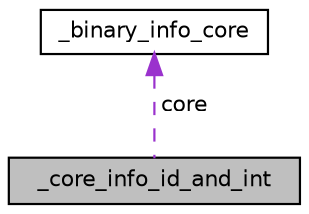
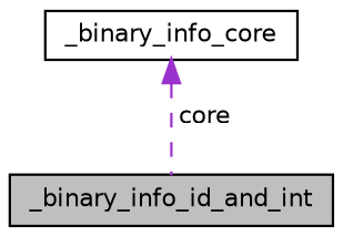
  digraph {
    node [color=black fontname=Helvetica fontsize=10 shape=record style=filled]
-   n1 [fillcolor=grey75 fontcolor=black height=0.2 label=_core_info_id_and_int width=0.4]
+   n1 [fillcolor=grey75 fontcolor=black height=0.2 label=_binary_info_id_and_int width=0.4]
    n2 [fillcolor=white height=0.2 label=_binary_info_core width=0.4]
    n2 -> n1 [color=darkorchid3 dir=back fontname=Helvetica fontsize=10 label=" core" labelfontname=Helvetica labelfontsize=10 style=dashed]
  }
